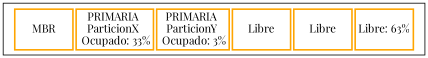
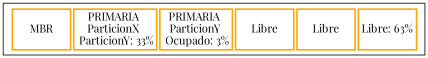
  digraph {
    fontname="Playfair Display"
-   n1 [label=< <table border='0' cellborder='2' width='100' height="30" color='orange'> <tr><td height='30' width='75'> MBR </td><td height='30' width='75.0'>PRIMARIA <br/>ParticionX <br/> Ocupado: 33%</td><td height='30' width='75.0'>PRIMARIA <br/>ParticionY <br/> Ocupado: 3%</td><td height='30' width='75.0'>Libre</td><td height='30' width='75.0'>Libre</td><td height='30' width='75.0'>Libre: 63%</td>     </tr> </table> > shape=box fontname="Playfair Display"]
+   n1 [label=< <table border='0' cellborder='2' width='100' height="30" color='orange'> <tr><td height='30' width='75'> MBR </td><td height='30' width='75.0'>PRIMARIA <br/>ParticionX <br/> ParticionY: 33%</td><td height='30' width='75.0'>PRIMARIA <br/>ParticionY <br/> Ocupado: 3%</td><td height='30' width='75.0'>Libre</td><td height='30' width='75.0'>Libre</td><td height='30' width='75.0'>Libre: 63%</td>     </tr> </table> > shape=box fontname="Playfair Display"]
  }
